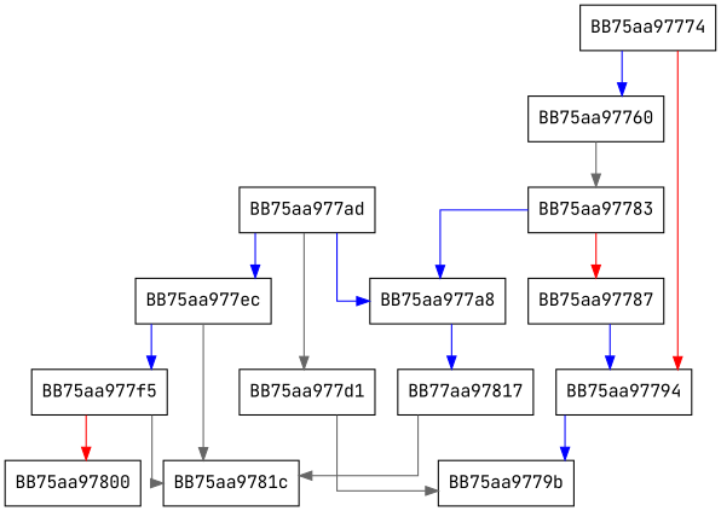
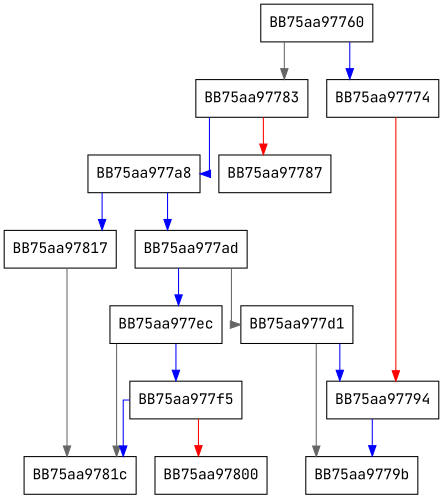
  digraph {
    fontname="JetBrains Mono"
    splines=ortho
    node [fontname="JetBrains Mono" shape=box]
    edge [color=blue fontname="JetBrains Mono"]
    BB75aa97760
    BB75aa97783
    BB75aa97774
    BB75aa977a8
    BB75aa97787
    BB75aa97794
-   BB75aa97817 [label=BB77aa97817]
+   BB75aa97817
    BB75aa977ad
    BB75aa9779b
    BB75aa9781c
    BB75aa977ec
    BB75aa977d1
    BB75aa977f5
    BB75aa97800
    BB75aa97760 -> BB75aa97783 [color=gray40]
-   BB75aa97774 -> BB75aa97760
+   BB75aa97760 -> BB75aa97774
    BB75aa97783 -> BB75aa977a8
    BB75aa97783 -> BB75aa97787 [color=red]
    BB75aa97774 -> BB75aa97794 [color=red]
    BB75aa977a8 -> BB75aa97817
-   BB75aa977ad -> BB75aa977a8
-   BB75aa97787 -> BB75aa97794
+   BB75aa977a8 -> BB75aa977ad
+   BB75aa977d1 -> BB75aa97794
    BB75aa97794 -> BB75aa9779b
    BB75aa97817 -> BB75aa9781c [color=gray40]
    BB75aa977ad -> BB75aa977ec
    BB75aa977ad -> BB75aa977d1 [color=gray40]
    BB75aa977ec -> BB75aa9781c [color=gray40]
    BB75aa977ec -> BB75aa977f5
    BB75aa977d1 -> BB75aa9779b [color=gray40]
-   BB75aa977f5 -> BB75aa9781c [color=gray40]
+   BB75aa977f5 -> BB75aa9781c
    BB75aa977f5 -> BB75aa97800 [color=red]
  }
